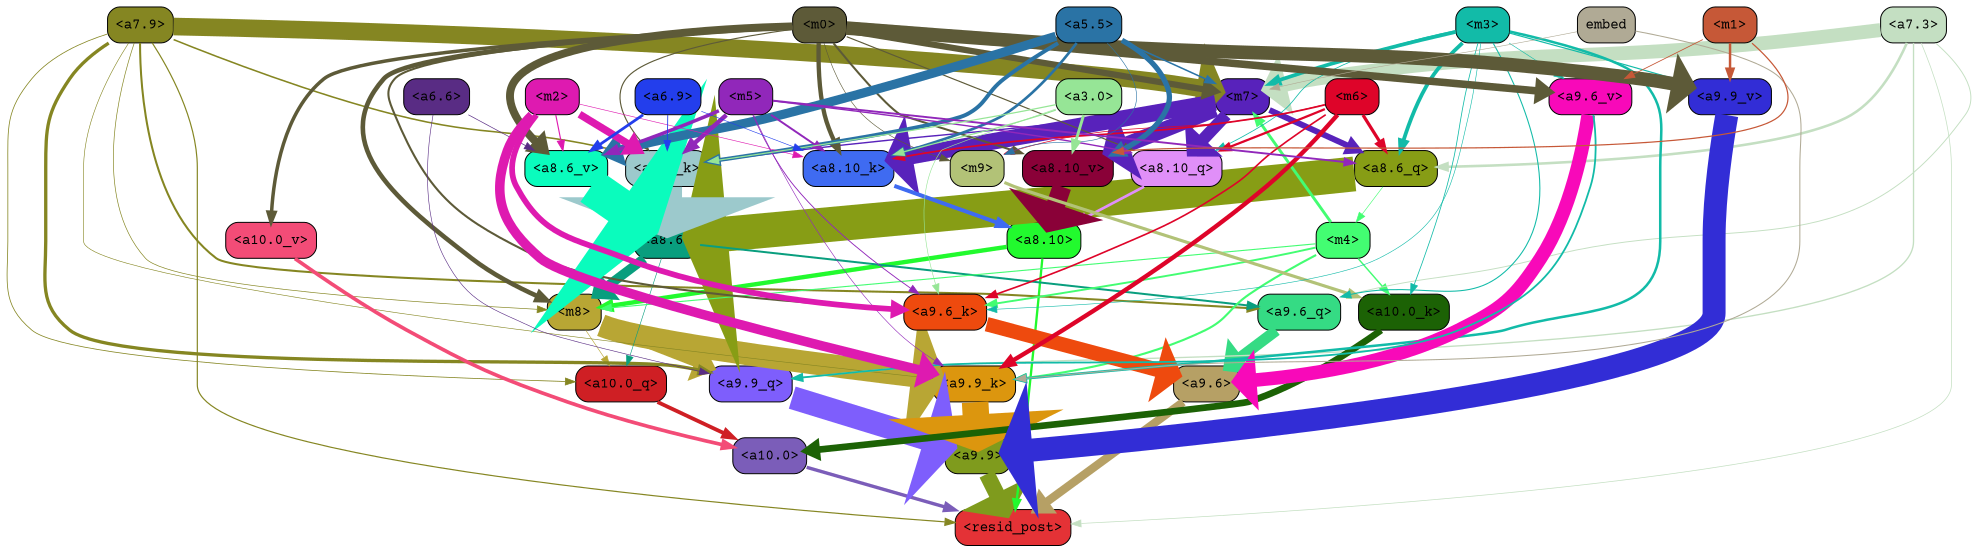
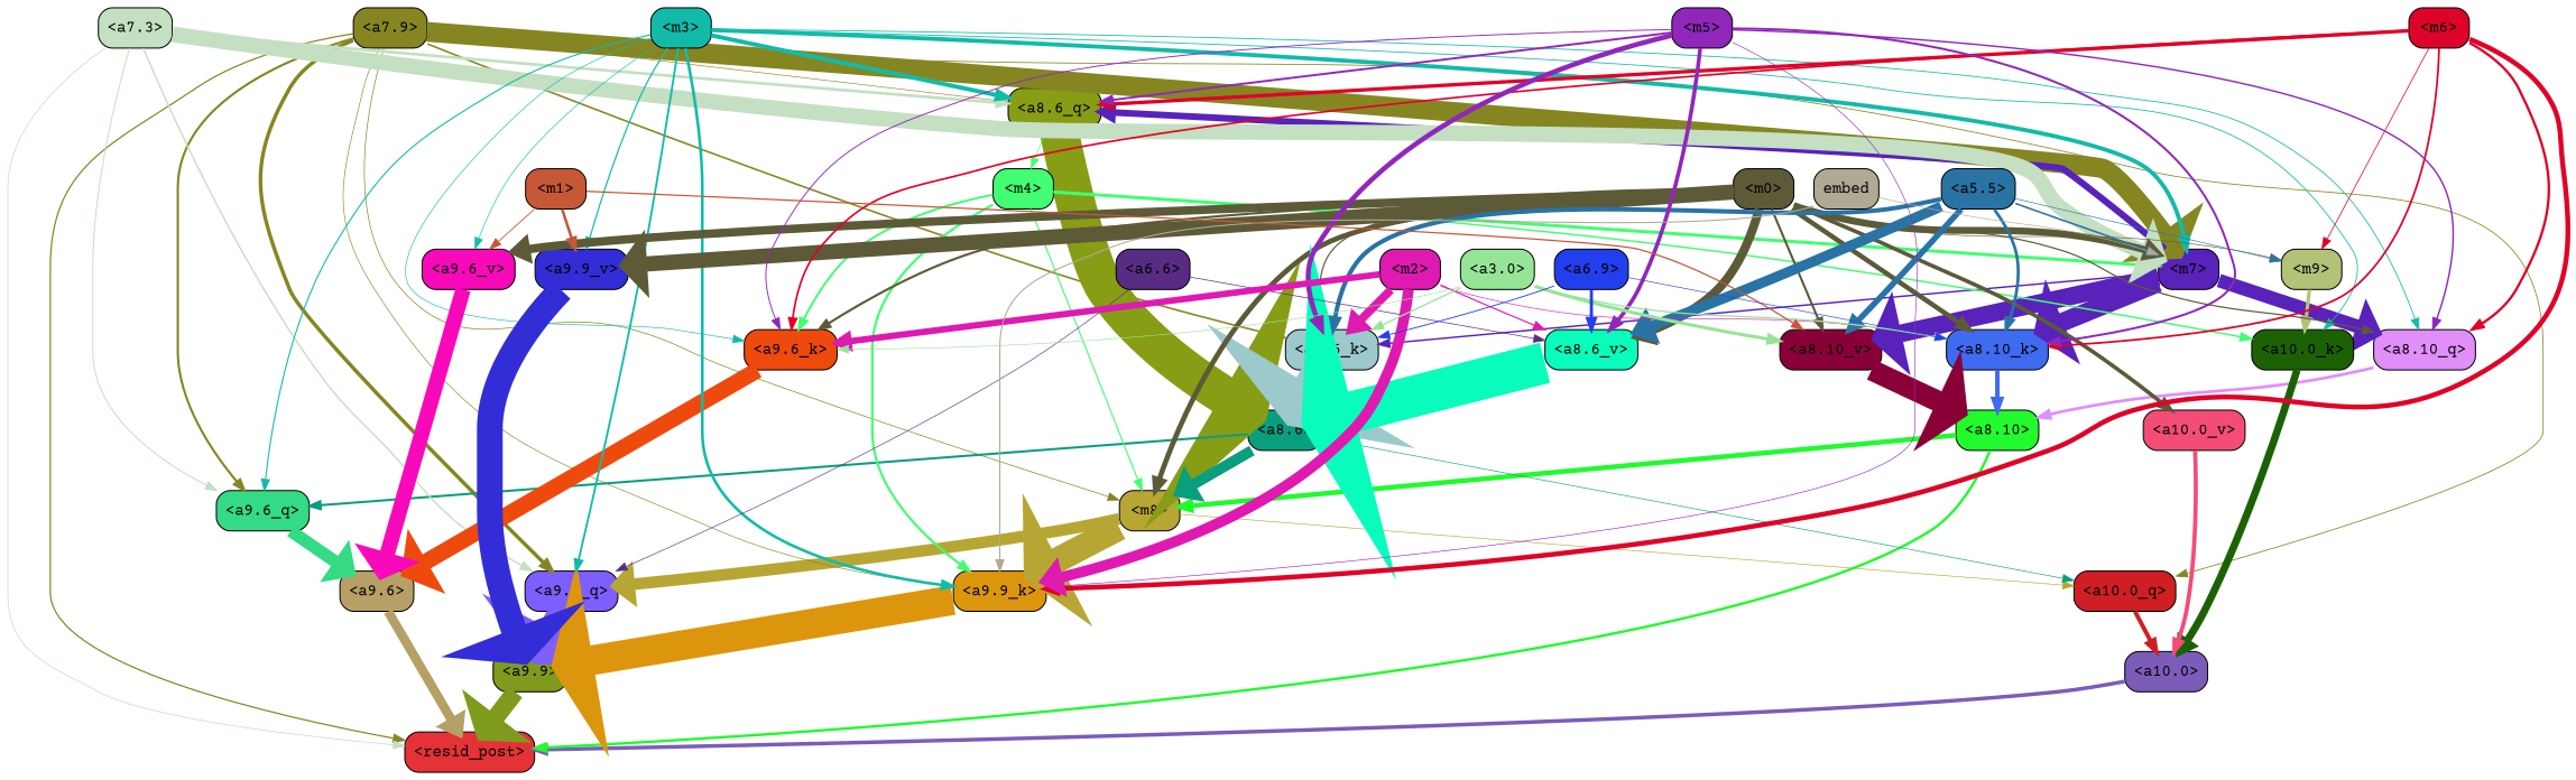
  strict digraph {
    fontname="Courier Prime"
    splines=true
    node [color=black fontname="Courier Prime" shape=box style="filled, rounded"]
    edge [color="#5d5a38" fontname="Courier Prime" penwidth=0.6]
    "<a10.0>" [fillcolor="#7b5db9"]
    "<resid_post>" [fillcolor="#e43236"]
    "<a9.9>" [fillcolor="#7f9b1d"]
    "<a9.6>" [fillcolor="#b6a065"]
    "<a8.10>" [fillcolor="#22fa2e"]
    "<m8>" [fillcolor="#b8a634"]
    "<a10.0_q>" [fillcolor="#cf1f24"]
    "<a9.9_q>" [fillcolor="#7e5efc"]
    "<a9.9_k>" [fillcolor="#dc960e"]
    "<a7.9>" [fillcolor="#858622"]
    "<a9.6_q>" [fillcolor="#35db84"]
    "<a8.6_q>" [fillcolor="#879d15"]
    "<a8.6_k>" [fillcolor="#9cc9cc"]
    "<m7>" [fillcolor="#5822bb"]
    "<a8.6>" [fillcolor="#099e7e"]
    "<m4>" [fillcolor="#43fd72"]
    "<a8.10_q>" [fillcolor="#e08ff8"]
    "<a8.10_k>" [fillcolor="#3f6bf1"]
    "<a8.10_v>" [fillcolor="#8a0138"]
    "<a7.3>" [fillcolor="#c4dfc2"]
    "<a10.0_k>" [fillcolor="#1c6205"]
    "<a10.0_v>" [fillcolor="#f34c77"]
    "<m9>" [fillcolor="#b2c277"]
    "<a9.6_k>" [fillcolor="#ee4a0e"]
    "<m3>" [fillcolor="#12bba8"]
    "<a9.9_v>" [fillcolor="#322dd6"]
    "<a9.6_v>" [fillcolor="#f809b9"]
    "<m0>" [fillcolor="#5d5a38"]
    "<a8.6_v>" [fillcolor="#0afcbd"]
    "<m6>" [fillcolor="#de0429"]
    "<a5.5>" [fillcolor="#2a73a5"]
    "<a6.6>" [fillcolor="#592c84"]
    "<m5>" [fillcolor="#9127ba"]
    "<m2>" [fillcolor="#de1ab0"]
    embed [fillcolor="#b0aa95"]
    "<a3.0>" [fillcolor="#96e596"]
    "<m1>" [fillcolor="#c65837"]
    "<a6.9>" [fillcolor="#233eec"]
    "<a10.0>" -> "<resid_post>" [color="#7b5db9" penwidth=3.4253244400024414]
    "<a9.9>" -> "<resid_post>" [color="#7f9b1d" penwidth=16.05378818511963]
    "<a9.6>" -> "<resid_post>" [color="#b6a065" penwidth=8.33797836303711]
    "<a8.10>" -> "<resid_post>" [color="#22fa2e" penwidth=2.3390636444091797]
    "<a8.10>" -> "<m8>" [color="#22fa2e" penwidth=4.388927459716797]
    "<m8>" -> "<a10.0_q>" [color="#b8a634"]
    "<m8>" -> "<a9.9_q>" [color="#b8a634" penwidth=10.407995223999023]
    "<m8>" -> "<a9.9_k>" [color="#b8a634" penwidth=22.67278480529785]
    "<a10.0_q>" -> "<a10.0>" [color="#cf1f24" penwidth=3.861766815185547]
    "<a9.9_q>" -> "<a9.9>" [color="#7e5efc" penwidth=23.20368194580078]
    "<a9.9_k>" -> "<a9.9>" [color="#dc960e" penwidth=26.641464233398438]
    "<a7.9>" -> "<resid_post>" [color="#858622" penwidth=1.1926651000976562]
    "<a7.9>" -> "<m8>" [color="#858622" penwidth=0.6738662719726562]
    "<a7.9>" -> "<a10.0_q>" [color="#858622" penwidth=0.7811813354492188]
    "<a7.9>" -> "<a9.9_q>" [color="#858622" penwidth=3.33896541595459]
    "<a7.9>" -> "<a9.9_k>" [color="#858622"]
    "<a7.9>" -> "<a9.6_q>" [color="#858622" penwidth=2.0531044006347656]
+   "<a7.9>" -> "<a8.6_q>" [color="#858622"]
    "<a7.9>" -> "<a8.6_k>" [color="#858622" penwidth=1.5751152038574219]
    "<a7.9>" -> "<m7>" [color="#858622" penwidth=17.67833709716797]
    "<a9.6_q>" -> "<a9.6>" [color="#35db84" penwidth=11.181507110595703]
    "<a8.6_q>" -> "<a8.6>" [color="#879d15" penwidth=34.91962909698486]
    "<a8.6_q>" -> "<m4>" [color="#43fd72" penwidth=0.6086311340332031]
    "<a8.6_k>" -> "<a8.6>" [color="#9cc9cc" penwidth=30.12779998779297]
    "<m7>" -> "<a8.6_q>" [color="#5822bb" penwidth=5.949329376220703]
    "<m7>" -> "<a8.6_k>" [color="#5822bb" penwidth=1.4160232543945312]
    "<m7>" -> "<a8.10_q>" [color="#5822bb" penwidth=12.189899444580078]
    "<m7>" -> "<a8.10_k>" [color="#5822bb" penwidth=16.634174346923828]
    "<m7>" -> "<a8.10_v>" [color="#5822bb" penwidth=15.893604278564453]
    "<a8.6>" -> "<m8>" [color="#099e7e" penwidth=9.616483688354492]
    "<a8.6>" -> "<a10.0_q>" [color="#099e7e"]
    "<a8.6>" -> "<a9.6_q>" [color="#099e7e" penwidth=2.0046749114990234]
    "<m4>" -> "<m8>" [color="#43fd72" penwidth=1.1121444702148438]
    "<m4>" -> "<a9.9_k>" [color="#43fd72" penwidth=2.1296005249023438]
    "<m4>" -> "<m7>" [color="#43fd72" penwidth=2.9153175354003906]
    "<m4>" -> "<a10.0_k>" [color="#43fd72" penwidth=1.4532089233398438]
    "<m4>" -> "<a9.6_k>" [color="#43fd72" penwidth=1.93524169921875]
    "<a8.10_q>" -> "<a8.10>" [color="#e08ff8" penwidth=2.6974411010742188]
    "<a8.10_k>" -> "<a8.10>" [color="#3f6bf1" penwidth=3.9815139770507812]
    "<a8.10_v>" -> "<a8.10>" [color="#8a0138" penwidth=18.80433464050293]
    "<a7.3>" -> "<resid_post>" [color="#c4dfc2" penwidth=0.7339706420898438]
    "<a7.3>" -> "<a9.9_q>" [color="#c4dfc2" penwidth=1.3609809875488281]
    "<a7.3>" -> "<a9.6_q>" [color="#c4dfc2" penwidth=0.9587650299072266]
    "<a7.3>" -> "<a8.6_q>" [color="#c4dfc2" penwidth=2.597522735595703]
    "<a7.3>" -> "<m7>" [color="#c4dfc2" penwidth=13.925512313842773]
    "<a10.0_k>" -> "<a10.0>" [color="#1c6205" penwidth=6.691814422607422]
    "<a10.0_v>" -> "<a10.0>" [color="#f34c77" penwidth=3.703948974609375]
    "<m9>" -> "<a10.0_k>" [color="#b2c277" penwidth=3.1536026000976562]
    "<a9.6_k>" -> "<a9.6>" [color="#ee4a0e" penwidth=14.532459259033203]
-   "<a9.6_v>" -> "<a9.9_q>" [color="#12bba8" penwidth=1.8098411560058594]
+   "<m3>" -> "<a9.9_q>" [color="#12bba8" penwidth=1.8098411560058594]
    "<m3>" -> "<a9.9_k>" [color="#12bba8" penwidth=2.538074493408203]
    "<m3>" -> "<a9.6_q>" [color="#12bba8" penwidth=1.0731983184814453]
    "<m3>" -> "<a8.6_q>" [color="#12bba8" penwidth=3.8069801330566406]
    "<m3>" -> "<m7>" [color="#12bba8" penwidth=3.7463531494140625]
    "<m3>" -> "<a8.10_q>" [color="#12bba8" penwidth=0.7969093322753906]
    "<m3>" -> "<a10.0_k>" [color="#12bba8" penwidth=0.8012542724609375]
    "<m3>" -> "<a9.6_k>" [color="#12bba8"]
    "<m3>" -> "<a9.9_v>" [color="#12bba8" penwidth=1.1908531188964844]
    "<m3>" -> "<a9.6_v>" [color="#12bba8"]
    "<a9.9_v>" -> "<a9.9>" [color="#322dd6" penwidth=23.02225112915039]
    "<a9.6_v>" -> "<a9.6>" [color="#f809b9" penwidth=13.634431838989258]
    "<m0>" -> "<m8>" [penwidth=4.624839782714844]
    "<m0>" -> "<a8.6_k>" [penwidth=1.1486854553222656]
    "<m0>" -> "<m7>" [penwidth=6.283721923828125]
    "<m0>" -> "<a8.10_q>" [penwidth=1.1731605529785156]
    "<m0>" -> "<a8.10_k>" [penwidth=4.350425720214844]
    "<m0>" -> "<a8.10_v>" [penwidth=2.0526657104492188]
    "<m0>" -> "<a10.0_v>" [penwidth=3.520832061767578]
    "<m0>" -> "<m9>"
    "<m0>" -> "<a9.6_k>" [penwidth=2.0742149353027344]
    "<m0>" -> "<a9.9_v>" [penwidth=13.6649169921875]
    "<m0>" -> "<a9.6_v>" [penwidth=7.575786590576172]
    "<m0>" -> "<a8.6_v>" [penwidth=7.951751708984375]
    "<a8.6_v>" -> "<a8.6>" [color="#0afcbd" penwidth=37.04597568511963]
    "<m6>" -> "<a9.9_k>" [color="#de0429" penwidth=4.405937194824219]
    "<m6>" -> "<a8.6_q>" [color="#de0429" penwidth=3.241657257080078]
    "<m6>" -> "<a8.10_q>" [color="#de0429" penwidth=2.2618331909179688]
    "<m6>" -> "<a8.10_k>" [color="#de0429" penwidth=1.733642578125]
    "<m6>" -> "<m9>" [color="#de0429" penwidth=0.7276992797851562]
    "<m6>" -> "<a9.6_k>" [color="#de0429" penwidth=1.6540985107421875]
    "<a5.5>" -> "<a8.6_k>" [color="#2a73a5" penwidth=3.9810218811035156]
    "<a5.5>" -> "<m7>" [color="#2a73a5" penwidth=1.5525360107421875]
    "<a5.5>" -> "<a8.10_k>" [color="#2a73a5" penwidth=2.6749038696289062]
    "<a5.5>" -> "<a8.10_v>" [color="#2a73a5" penwidth=5.2978057861328125]
    "<a5.5>" -> "<m9>" [color="#2a73a5"]
    "<a5.5>" -> "<a8.6_v>" [color="#2a73a5" penwidth=9.177913665771484]
    "<a6.6>" -> "<a9.9_q>" [color="#592c84"]
    "<a6.6>" -> "<a8.6_v>" [color="#592c84" penwidth=0.6731643676757812]
    "<m5>" -> "<a9.9_k>" [color="#9127ba"]
    "<m5>" -> "<a8.6_q>" [color="#9127ba" penwidth=1.8975334167480469]
    "<m5>" -> "<a8.6_k>" [color="#9127ba" penwidth=4.4348602294921875]
    "<m5>" -> "<a8.10_q>" [color="#9127ba" penwidth=1.3886604309082031]
    "<m5>" -> "<a8.10_k>" [color="#9127ba" penwidth=1.9560012817382812]
    "<m5>" -> "<a9.6_k>" [color="#9127ba" penwidth=0.9087238311767578]
    "<m5>" -> "<a8.6_v>" [color="#9127ba" penwidth=3.547332763671875]
    "<m2>" -> "<a9.9_k>" [color="#de1ab0" penwidth=9.546476364135742]
    "<m2>" -> "<a8.6_k>" [color="#de1ab0" penwidth=7.5130767822265625]
    "<m2>" -> "<a8.10_k>" [color="#de1ab0"]
    "<m2>" -> "<a9.6_k>" [color="#de1ab0" penwidth=5.765581130981445]
    "<m2>" -> "<a8.6_v>" [color="#de1ab0" penwidth=1.1399917602539062]
    embed -> "<a9.9_k>" [color="#b0aa95" penwidth=1.044057846069336]
    embed -> "<m7>" [color="#b0aa95"]
    "<a3.0>" -> "<a8.6_k>" [color="#96e596" penwidth=1.2278594970703125]
    "<a3.0>" -> "<a8.10_k>" [color="#96e596" penwidth=1.2375259399414062]
    "<a3.0>" -> "<a8.10_v>" [color="#96e596" penwidth=2.9724464416503906]
    "<a3.0>" -> "<a9.6_k>" [color="#96e596"]
    "<m1>" -> "<a8.10_v>" [color="#c65837" penwidth=1.2231903076171875]
    "<m1>" -> "<a9.9_v>" [color="#c65837" penwidth=2.484710693359375]
    "<m1>" -> "<a9.6_v>" [color="#c65837" penwidth=0.8296928405761719]
    "<a6.9>" -> "<a8.6_k>" [color="#233eec" penwidth=0.8667373657226562]
    "<a6.9>" -> "<a8.10_k>" [color="#233eec"]
    "<a6.9>" -> "<a8.6_v>" [color="#233eec" penwidth=2.8011817932128906]
  }
